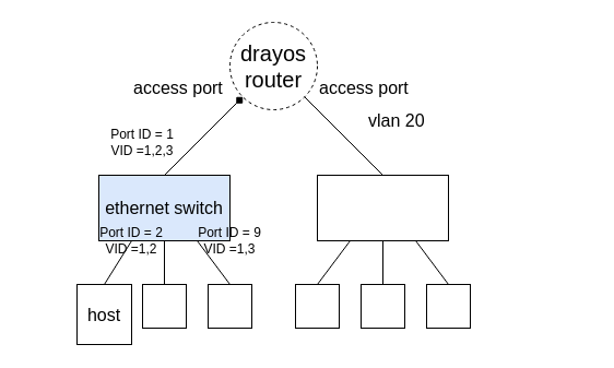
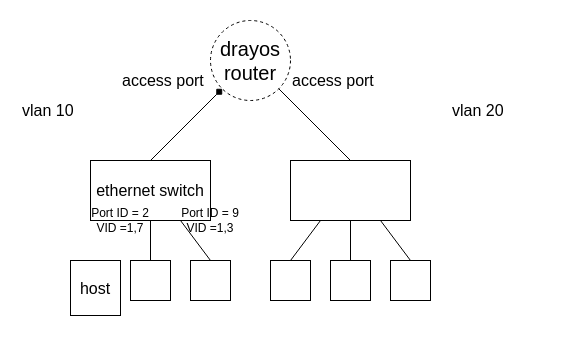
  <mxCell id="0" />
  <mxCell id="1" parent="0" />
  <mxCell id="2" value="&lt;font style=&quot;font-size: 20px&quot;&gt;drayos router&lt;/font&gt;" style="ellipse;whiteSpace=wrap;html=1;aspect=fixed;dashed=1;" vertex="1" parent="1"><mxGeometry x="210" y="20" width="80" height="80" as="geometry" /></mxCell>
- <mxCell id="3" value="&lt;font style=&quot;font-size: 16px&quot;&gt;ethernet switch&lt;/font&gt;" style="rounded=0;whiteSpace=wrap;html=1;fillColor=#dae8fc;" vertex="1" parent="1"><mxGeometry x="90" y="160" width="120" height="60" as="geometry" /></mxCell>
+ <mxCell id="3" value="&lt;font style=&quot;font-size: 16px&quot;&gt;ethernet switch&lt;/font&gt;" style="rounded=0;whiteSpace=wrap;html=1;" vertex="1" parent="1"><mxGeometry x="90" y="160" width="120" height="60" as="geometry" /></mxCell>
  <mxCell id="4" value="" style="rounded=0;whiteSpace=wrap;html=1;" vertex="1" parent="1"><mxGeometry x="290" y="160" width="120" height="60" as="geometry" /></mxCell>
  <mxCell id="5" value="&lt;font style=&quot;font-size: 16px&quot;&gt;host&lt;/font&gt;" style="whiteSpace=wrap;html=1;aspect=fixed;" vertex="1" parent="1"><mxGeometry x="70" y="260" width="50" height="55" as="geometry" /></mxCell>
  <mxCell id="6" value="" style="whiteSpace=wrap;html=1;aspect=fixed;" vertex="1" parent="1"><mxGeometry x="130" y="260" width="40" height="40" as="geometry" /></mxCell>
  <mxCell id="7" value="" style="whiteSpace=wrap;html=1;aspect=fixed;" vertex="1" parent="1"><mxGeometry x="190" y="260" width="40" height="40" as="geometry" /></mxCell>
  <mxCell id="8" value="" style="whiteSpace=wrap;html=1;aspect=fixed;" vertex="1" parent="1"><mxGeometry x="270" y="260" width="40" height="40" as="geometry" /></mxCell>
  <mxCell id="9" value="" style="whiteSpace=wrap;html=1;aspect=fixed;" vertex="1" parent="1"><mxGeometry x="330" y="260" width="40" height="40" as="geometry" /></mxCell>
  <mxCell id="10" value="" style="whiteSpace=wrap;html=1;aspect=fixed;" vertex="1" parent="1"><mxGeometry x="390" y="260" width="40" height="40" as="geometry" /></mxCell>
  <mxCell id="11" value="" style="endArrow=diamond;html=1;exitX=0.5;exitY=0;exitDx=0;exitDy=0;entryX=0;entryY=1;entryDx=0;entryDy=0;" edge="1" parent="1" source="3" target="2"><mxGeometry width="50" height="50" relative="1" as="geometry"><mxPoint x="230" y="230" as="sourcePoint" /><mxPoint x="280" y="180" as="targetPoint" /></mxGeometry></mxCell>
  <mxCell id="12" value="" style="endArrow=none;html=1;exitX=0.5;exitY=0;exitDx=0;exitDy=0;entryX=1;entryY=1;entryDx=0;entryDy=0;" edge="1" parent="1" source="4" target="2"><mxGeometry width="50" height="50" relative="1" as="geometry"><mxPoint x="160" y="170" as="sourcePoint" /><mxPoint x="231.716" y="98.284" as="targetPoint" /></mxGeometry></mxCell>
- <mxCell id="13" value="" style="endArrow=none;html=1;exitX=0.5;exitY=0;exitDx=0;exitDy=0;entryX=0.25;entryY=1;entryDx=0;entryDy=0;" edge="1" parent="1" source="5" target="3"><mxGeometry width="50" height="50" relative="1" as="geometry"><mxPoint x="160" y="170" as="sourcePoint" /><mxPoint x="231.716" y="98.284" as="targetPoint" /></mxGeometry></mxCell>
  <mxCell id="14" value="" style="endArrow=none;html=1;exitX=0.5;exitY=0;exitDx=0;exitDy=0;entryX=0.5;entryY=1;entryDx=0;entryDy=0;" edge="1" parent="1" source="6" target="3"><mxGeometry width="50" height="50" relative="1" as="geometry"><mxPoint x="100" y="270" as="sourcePoint" /><mxPoint x="130" y="230" as="targetPoint" /></mxGeometry></mxCell>
  <mxCell id="15" value="" style="endArrow=none;html=1;exitX=0.5;exitY=0;exitDx=0;exitDy=0;entryX=0.75;entryY=1;entryDx=0;entryDy=0;" edge="1" parent="1" source="7" target="3"><mxGeometry width="50" height="50" relative="1" as="geometry"><mxPoint x="110" y="280" as="sourcePoint" /><mxPoint x="140" y="240" as="targetPoint" /></mxGeometry></mxCell>
  <mxCell id="16" value="" style="endArrow=none;html=1;exitX=0.5;exitY=0;exitDx=0;exitDy=0;entryX=0.25;entryY=1;entryDx=0;entryDy=0;" edge="1" parent="1" source="8" target="4"><mxGeometry width="50" height="50" relative="1" as="geometry"><mxPoint x="100" y="270" as="sourcePoint" /><mxPoint x="130" y="230" as="targetPoint" /></mxGeometry></mxCell>
  <mxCell id="17" value="" style="endArrow=none;html=1;exitX=0.5;exitY=0;exitDx=0;exitDy=0;entryX=0.5;entryY=1;entryDx=0;entryDy=0;" edge="1" parent="1" source="9" target="4"><mxGeometry width="50" height="50" relative="1" as="geometry"><mxPoint x="160" y="270" as="sourcePoint" /><mxPoint x="160" y="230" as="targetPoint" /></mxGeometry></mxCell>
  <mxCell id="18" value="" style="endArrow=none;html=1;exitX=0.5;exitY=0;exitDx=0;exitDy=0;entryX=0.75;entryY=1;entryDx=0;entryDy=0;" edge="1" parent="1" source="10" target="4"><mxGeometry width="50" height="50" relative="1" as="geometry"><mxPoint x="220" y="270" as="sourcePoint" /><mxPoint x="190" y="230" as="targetPoint" /></mxGeometry></mxCell>
- <mxCell id="20" value="&lt;div style=&quot;font-size: 16px&quot; align=&quot;left&quot;&gt;&lt;font style=&quot;font-size: 16px&quot;&gt;vlan 20&lt;/font&gt;&lt;br&gt;&lt;/div&gt;" style="text;html=1;strokeColor=none;fillColor=none;align=left;verticalAlign=middle;whiteSpace=wrap;rounded=0;" vertex="1" parent="1"><mxGeometry x="335" y="100" width="90" height="20" as="geometry" /></mxCell>
+ <mxCell id="19" value="&lt;div style=&quot;font-size: 16px&quot; align=&quot;left&quot;&gt;&lt;font style=&quot;font-size: 16px&quot;&gt;vlan 10&lt;/font&gt;&lt;font style=&quot;font-size: 16px&quot;&gt;&lt;font style=&quot;font-size: 16px&quot;&gt;&lt;br&gt;&lt;/font&gt;&lt;/font&gt;&lt;/div&gt;" style="text;html=1;strokeColor=none;fillColor=none;align=left;verticalAlign=middle;whiteSpace=wrap;rounded=0;" vertex="1" parent="1"><mxGeometry x="20" y="100" width="60" height="20" as="geometry" /></mxCell>
+ <mxCell id="20" value="&lt;div style=&quot;font-size: 16px&quot; align=&quot;left&quot;&gt;&lt;font style=&quot;font-size: 16px&quot;&gt;vlan 20&lt;/font&gt;&lt;br&gt;&lt;/div&gt;" style="text;html=1;strokeColor=none;fillColor=none;align=left;verticalAlign=middle;whiteSpace=wrap;rounded=0;" vertex="1" parent="1"><mxGeometry x="450" y="100" width="90" height="20" as="geometry" /></mxCell>
  <mxCell id="21" value="&lt;div style=&quot;font-size: 16px&quot; align=&quot;left&quot;&gt;&lt;font style=&quot;font-size: 16px&quot;&gt;&lt;font style=&quot;font-size: 16px&quot;&gt;access port&lt;/font&gt;&lt;/font&gt;&lt;br&gt;&lt;/div&gt;" style="text;html=1;strokeColor=none;fillColor=none;align=left;verticalAlign=middle;whiteSpace=wrap;rounded=0;" vertex="1" parent="1"><mxGeometry x="120" y="70" width="90" height="20" as="geometry" /></mxCell>
  <mxCell id="22" value="&lt;div style=&quot;font-size: 16px&quot; align=&quot;left&quot;&gt;&lt;font style=&quot;font-size: 16px&quot;&gt;&lt;font style=&quot;font-size: 16px&quot;&gt;access port&lt;/font&gt;&lt;/font&gt;&lt;br&gt;&lt;/div&gt;" style="text;html=1;strokeColor=none;fillColor=none;align=left;verticalAlign=middle;whiteSpace=wrap;rounded=0;rotation=0;" vertex="1" parent="1"><mxGeometry x="290" y="70" width="90" height="20" as="geometry" /></mxCell>
- <mxCell id="23" value="Port ID = 2&lt;br&gt;VID =1,2" style="text;html=1;strokeColor=none;fillColor=none;align=center;verticalAlign=middle;whiteSpace=wrap;rounded=0;" vertex="1" parent="1"><mxGeometry x="80" y="200" width="80" height="40" as="geometry" /></mxCell>
+ <mxCell id="23" value="Port ID = 2&lt;br&gt;VID =1,7" style="text;html=1;strokeColor=none;fillColor=none;align=center;verticalAlign=middle;whiteSpace=wrap;rounded=0;" vertex="1" parent="1"><mxGeometry x="80" y="200" width="80" height="40" as="geometry" /></mxCell>
  <mxCell id="24" value="Port ID = 9&lt;br&gt;VID =1,3" style="text;html=1;strokeColor=none;fillColor=none;align=center;verticalAlign=middle;whiteSpace=wrap;rounded=0;" vertex="1" parent="1"><mxGeometry x="170" y="200" width="80" height="40" as="geometry" /></mxCell>
- <mxCell id="25" value="Port ID = 1&lt;br&gt;VID =1,2,3" style="text;html=1;strokeColor=none;fillColor=none;align=center;verticalAlign=middle;whiteSpace=wrap;rounded=0;" vertex="1" parent="1"><mxGeometry x="90" y="110" width="80" height="40" as="geometry" /></mxCell>
